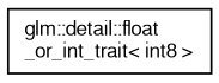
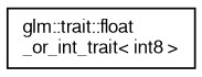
  digraph {
    rankdir=TB
-   n1 [color=black fillcolor=white fontname=FreeSans fontsize=10 height=0.2 label="glm::detail::float\l_or_int_trait\< int8 \>" shape=record style=filled width=0.4]
+   n1 [color=black fillcolor=white fontname=FreeSans fontsize=10 height=0.2 label="glm::trait::float\l_or_int_trait\< int8 \>" shape=record style=filled width=0.4]
  }
